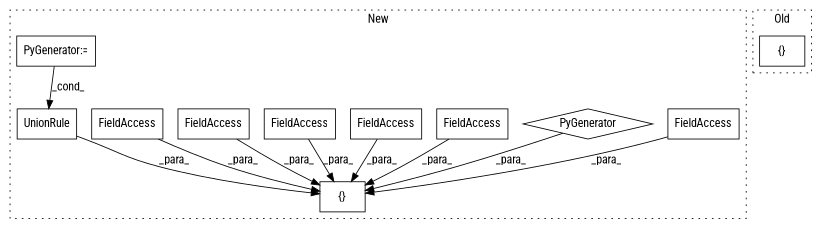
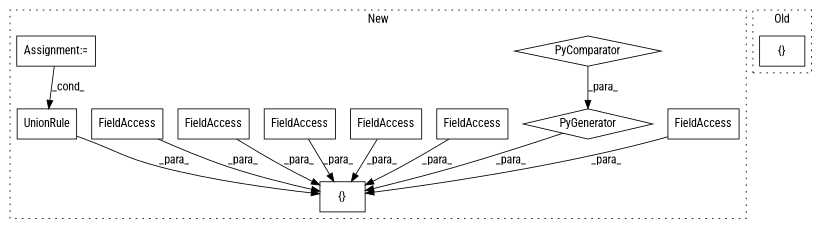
  digraph {
    fontname="Roboto Condensed"
    node [a=22 fontname="Roboto Condensed" l=14 s=2393 shape=box]
    edge [fontname="Roboto Condensed"]
    n1 [a=32 l="10,1" label=UnionRule s="2450,2484"]
    n2 [a=4 l="1,-3" label="{}" s="2212,2594"]
    n3 [label=FieldAccess s=2234]
    n4 [a=107 l=130 label=PyGenerator s=2314 shape=diamond]
+   n5 [a=113 l=45 label=PyComparator shape=diamond]
    n6 [l=13 label=FieldAccess s=2276]
    n7 [l=11 label=FieldAccess s=2249]
    n8 [label=FieldAccess s=2261]
    n9 [l=20 label=FieldAccess s=2213]
    n10 [label=FieldAccess s=2290]
-   n11 [a=7 l=45 label="PyGenerator:="]
+   n11 [a=7 l=45 label="Assignment:="]
    n12 [a=4 l="1,1" label="{}" s="2103,2410"]
    subgraph cluster_1 {
      label=New
      style=dotted
      n1
      n2
      n3
      n4
+     n5
      n6
      n7
      n8
      n9
      n10
      n11
    }
    subgraph cluster_2 {
      label=Old
      style=dotted
      n12
    }
    n1 -> n2 [label=_para_]
    n3 -> n2 [label=_para_]
    n4 -> n2 [label=_para_]
+   n5 -> n4 [label=_para_]
    n6 -> n2 [label=_para_]
    n7 -> n2 [label=_para_]
    n8 -> n2 [label=_para_]
    n9 -> n2 [label=_para_]
    n10 -> n2 [label=_para_]
    n11 -> n1 [label=_cond_]
  }
